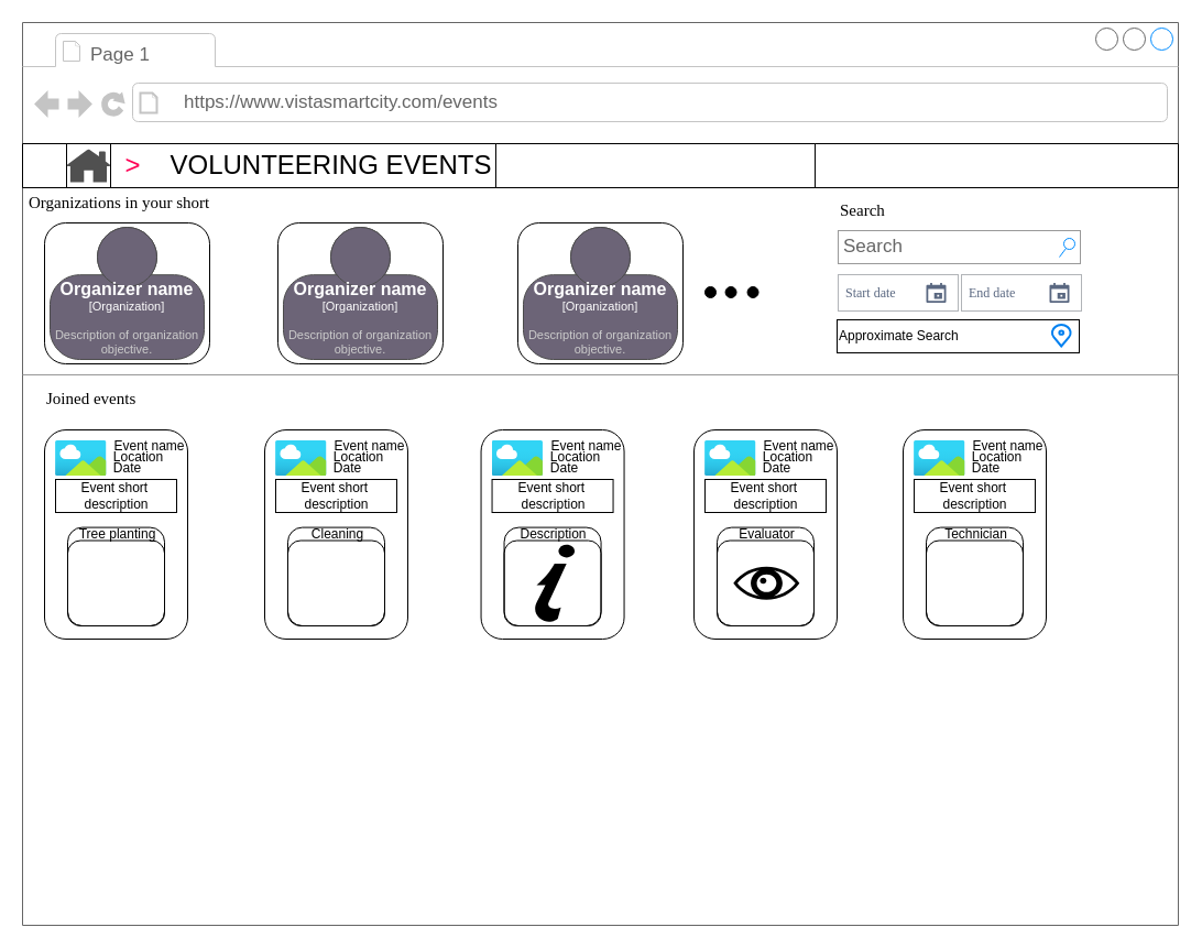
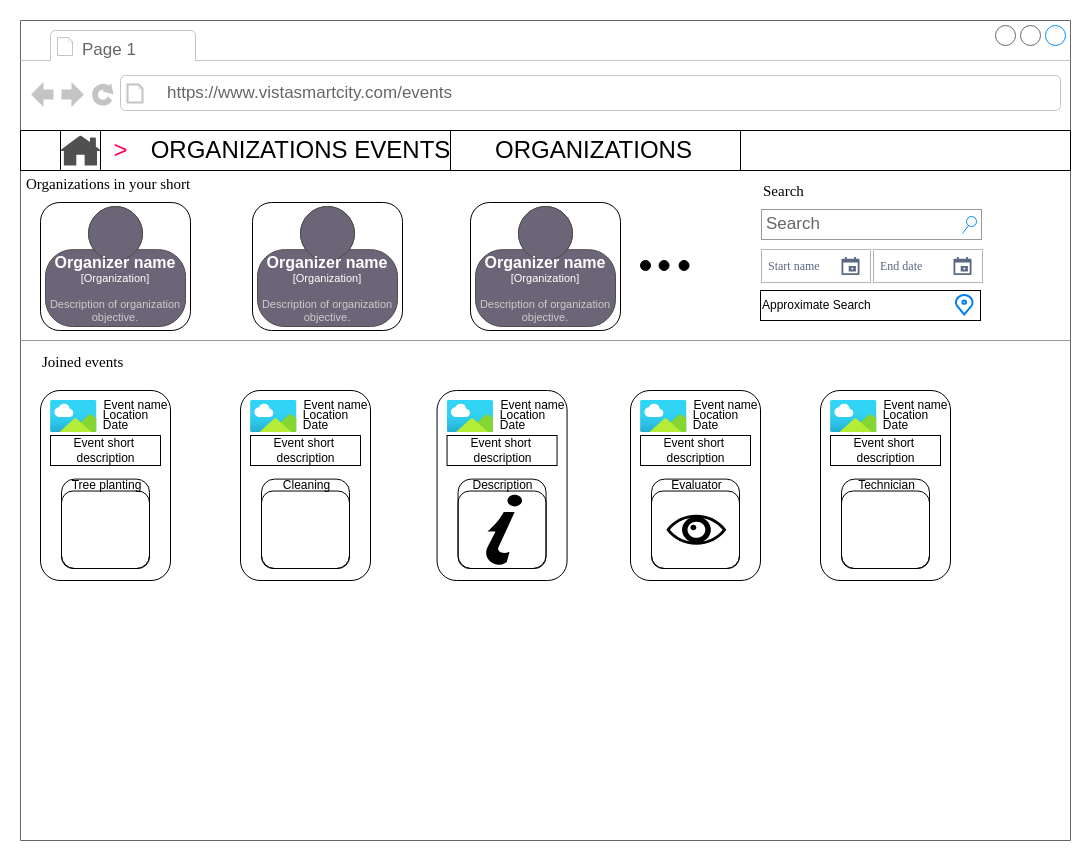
  <mxCell id="0" />
  <mxCell id="1" parent="0" />
  <mxCell id="2" value="" style="strokeWidth=1;shadow=0;dashed=0;align=center;html=1;shape=mxgraph.mockup.containers.browserWindow;rSize=0;strokeColor=#666666;mainText=,;recursiveResize=0;rounded=0;labelBackgroundColor=none;fontFamily=Verdana;fontSize=12" parent="1" vertex="1"><mxGeometry x="20" y="20" width="1050" height="820" as="geometry" /></mxCell>
  <mxCell id="3" value="Page 1" style="strokeWidth=1;shadow=0;dashed=0;align=center;html=1;shape=mxgraph.mockup.containers.anchor;fontSize=17;fontColor=#666666;align=left;" parent="2" vertex="1"><mxGeometry x="60" y="12" width="155" height="35" as="geometry" /></mxCell>
  <mxCell id="4" value="https://www.vistasmartcity.com/events" style="strokeWidth=1;shadow=0;dashed=0;align=center;html=1;shape=mxgraph.mockup.containers.anchor;rSize=0;fontSize=17;fontColor=#666666;align=left;" parent="2" vertex="1"><mxGeometry x="145" y="60" width="250" height="26" as="geometry" /></mxCell>
  <mxCell id="5" value="Organizations in your short" style="text;html=1;points=[];align=left;verticalAlign=top;spacingTop=-4;fontSize=15;fontFamily=Verdana" parent="2" vertex="1"><mxGeometry x="4" y="152" width="170" height="30" as="geometry" /></mxCell>
  <mxCell id="6" value="Search" style="text;html=1;points=[];align=left;verticalAlign=top;spacingTop=-4;fontSize=15;fontFamily=Verdana" parent="2" vertex="1"><mxGeometry x="741" y="159" width="170" height="30" as="geometry" /></mxCell>
  <mxCell id="7" value="Search" style="strokeWidth=1;shadow=0;dashed=0;align=center;html=1;shape=mxgraph.mockup.forms.searchBox;strokeColor=#999999;mainText=;strokeColor2=#008cff;fontColor=#666666;fontSize=17;align=left;spacingLeft=3;rounded=0;labelBackgroundColor=none;" parent="2" vertex="1"><mxGeometry x="741" y="189" width="220" height="30" as="geometry" /></mxCell>
  <mxCell id="8" value="" style="verticalLabelPosition=bottom;shadow=0;dashed=0;align=center;html=1;verticalAlign=top;strokeWidth=1;shape=mxgraph.mockup.markup.line;strokeColor=#999999;rounded=0;labelBackgroundColor=none;fillColor=#ffffff;fontFamily=Verdana;fontSize=12;fontColor=#000000;" parent="2" vertex="1"><mxGeometry y="310" width="1050" height="20" as="geometry" /></mxCell>
  <mxCell id="9" value="Joined events" style="text;html=1;points=[];align=left;verticalAlign=top;spacingTop=-4;fontSize=15;fontFamily=Verdana" parent="2" vertex="1"><mxGeometry x="20" y="330" width="170" height="30" as="geometry" /></mxCell>
  <mxCell id="10" value="" style="rounded=1;whiteSpace=wrap;html=1;" parent="2" vertex="1"><mxGeometry x="20" y="370" width="130" height="190" as="geometry" /></mxCell>
  <mxCell id="11" value="" style="aspect=fixed;html=1;points=[];align=center;image;fontSize=12;image=img/lib/azure2/general/Image.svg;" parent="2" vertex="1"><mxGeometry x="30" y="380" width="46.55" height="32" as="geometry" /></mxCell>
  <mxCell id="12" value="Event name" style="text;html=1;align=center;verticalAlign=middle;resizable=0;points=[];autosize=1;strokeColor=none;fillColor=none;" parent="2" vertex="1"><mxGeometry x="70" y="370" width="90" height="30" as="geometry" /></mxCell>
  <mxCell id="13" value="Location" style="text;html=1;align=center;verticalAlign=middle;resizable=0;points=[];autosize=1;strokeColor=none;fillColor=none;" parent="2" vertex="1"><mxGeometry x="70" y="380" width="70" height="30" as="geometry" /></mxCell>
  <mxCell id="14" value="Date" style="text;html=1;align=center;verticalAlign=middle;resizable=0;points=[];autosize=1;strokeColor=none;fillColor=none;" parent="2" vertex="1"><mxGeometry x="70" y="390" width="50" height="30" as="geometry" /></mxCell>
  <mxCell id="15" value="" style="rounded=0;whiteSpace=wrap;html=1;" parent="2" vertex="1"><mxGeometry x="30" y="415" width="110" height="30" as="geometry" /></mxCell>
  <mxCell id="16" value="Event short&amp;nbsp;&lt;br&gt;description" style="text;html=1;align=center;verticalAlign=middle;resizable=0;points=[];autosize=1;strokeColor=none;fillColor=none;" parent="2" vertex="1"><mxGeometry x="40" y="410" width="90" height="40" as="geometry" /></mxCell>
  <mxCell id="17" value="" style="rounded=1;whiteSpace=wrap;html=1;" parent="2" vertex="1"><mxGeometry x="220" y="370" width="130" height="190" as="geometry" /></mxCell>
  <mxCell id="18" value="" style="aspect=fixed;html=1;points=[];align=center;image;fontSize=12;image=img/lib/azure2/general/Image.svg;" parent="2" vertex="1"><mxGeometry x="230" y="380" width="46.55" height="32" as="geometry" /></mxCell>
  <mxCell id="19" value="Event name" style="text;html=1;align=center;verticalAlign=middle;resizable=0;points=[];autosize=1;strokeColor=none;fillColor=none;" parent="2" vertex="1"><mxGeometry x="270" y="370" width="90" height="30" as="geometry" /></mxCell>
  <mxCell id="20" value="Location" style="text;html=1;align=center;verticalAlign=middle;resizable=0;points=[];autosize=1;strokeColor=none;fillColor=none;" parent="2" vertex="1"><mxGeometry x="270" y="380" width="70" height="30" as="geometry" /></mxCell>
  <mxCell id="21" value="Date" style="text;html=1;align=center;verticalAlign=middle;resizable=0;points=[];autosize=1;strokeColor=none;fillColor=none;" parent="2" vertex="1"><mxGeometry x="270" y="390" width="50" height="30" as="geometry" /></mxCell>
  <mxCell id="22" value="" style="rounded=0;whiteSpace=wrap;html=1;" parent="2" vertex="1"><mxGeometry x="230" y="415" width="110" height="30" as="geometry" /></mxCell>
  <mxCell id="23" value="Event short&amp;nbsp;&lt;br&gt;description" style="text;html=1;align=center;verticalAlign=middle;resizable=0;points=[];autosize=1;strokeColor=none;fillColor=none;" parent="2" vertex="1"><mxGeometry x="240" y="410" width="90" height="40" as="geometry" /></mxCell>
  <mxCell id="24" value="" style="rounded=1;whiteSpace=wrap;html=1;" parent="2" vertex="1"><mxGeometry x="416.55" y="370" width="130" height="190" as="geometry" /></mxCell>
  <mxCell id="25" value="" style="aspect=fixed;html=1;points=[];align=center;image;fontSize=12;image=img/lib/azure2/general/Image.svg;" parent="2" vertex="1"><mxGeometry x="426.55" y="380" width="46.55" height="32" as="geometry" /></mxCell>
  <mxCell id="26" value="Event name" style="text;html=1;align=center;verticalAlign=middle;resizable=0;points=[];autosize=1;strokeColor=none;fillColor=none;" parent="2" vertex="1"><mxGeometry x="466.55" y="370" width="90" height="30" as="geometry" /></mxCell>
  <mxCell id="27" value="Location" style="text;html=1;align=center;verticalAlign=middle;resizable=0;points=[];autosize=1;strokeColor=none;fillColor=none;" parent="2" vertex="1"><mxGeometry x="466.55" y="380" width="70" height="30" as="geometry" /></mxCell>
  <mxCell id="28" value="Date" style="text;html=1;align=center;verticalAlign=middle;resizable=0;points=[];autosize=1;strokeColor=none;fillColor=none;" parent="2" vertex="1"><mxGeometry x="466.55" y="390" width="50" height="30" as="geometry" /></mxCell>
  <mxCell id="29" value="" style="rounded=0;whiteSpace=wrap;html=1;" parent="2" vertex="1"><mxGeometry x="426.55" y="415" width="110" height="30" as="geometry" /></mxCell>
  <mxCell id="30" value="Event short&amp;nbsp;&lt;br&gt;description" style="text;html=1;align=center;verticalAlign=middle;resizable=0;points=[];autosize=1;strokeColor=none;fillColor=none;" parent="2" vertex="1"><mxGeometry x="436.55" y="410" width="90" height="40" as="geometry" /></mxCell>
  <mxCell id="31" value="" style="rounded=1;whiteSpace=wrap;html=1;" parent="2" vertex="1"><mxGeometry x="610" y="370" width="130" height="190" as="geometry" /></mxCell>
  <mxCell id="32" value="" style="aspect=fixed;html=1;points=[];align=center;image;fontSize=12;image=img/lib/azure2/general/Image.svg;" parent="2" vertex="1"><mxGeometry x="620" y="380" width="46.55" height="32" as="geometry" /></mxCell>
  <mxCell id="33" value="Event name" style="text;html=1;align=center;verticalAlign=middle;resizable=0;points=[];autosize=1;strokeColor=none;fillColor=none;" parent="2" vertex="1"><mxGeometry x="660" y="370" width="90" height="30" as="geometry" /></mxCell>
  <mxCell id="34" value="Location" style="text;html=1;align=center;verticalAlign=middle;resizable=0;points=[];autosize=1;strokeColor=none;fillColor=none;" parent="2" vertex="1"><mxGeometry x="660" y="380" width="70" height="30" as="geometry" /></mxCell>
  <mxCell id="35" value="Date" style="text;html=1;align=center;verticalAlign=middle;resizable=0;points=[];autosize=1;strokeColor=none;fillColor=none;" parent="2" vertex="1"><mxGeometry x="660" y="390" width="50" height="30" as="geometry" /></mxCell>
  <mxCell id="36" value="" style="rounded=0;whiteSpace=wrap;html=1;" parent="2" vertex="1"><mxGeometry x="620" y="415" width="110" height="30" as="geometry" /></mxCell>
  <mxCell id="37" value="Event short&amp;nbsp;&lt;br&gt;description" style="text;html=1;align=center;verticalAlign=middle;resizable=0;points=[];autosize=1;strokeColor=none;fillColor=none;" parent="2" vertex="1"><mxGeometry x="630" y="410" width="90" height="40" as="geometry" /></mxCell>
  <mxCell id="38" value="" style="rounded=1;whiteSpace=wrap;html=1;" parent="2" vertex="1"><mxGeometry x="800" y="370" width="130" height="190" as="geometry" /></mxCell>
  <mxCell id="39" value="" style="aspect=fixed;html=1;points=[];align=center;image;fontSize=12;image=img/lib/azure2/general/Image.svg;" parent="2" vertex="1"><mxGeometry x="810" y="380" width="46.55" height="32" as="geometry" /></mxCell>
  <mxCell id="40" value="Event name" style="text;html=1;align=center;verticalAlign=middle;resizable=0;points=[];autosize=1;strokeColor=none;fillColor=none;" parent="2" vertex="1"><mxGeometry x="850" y="370" width="90" height="30" as="geometry" /></mxCell>
  <mxCell id="41" value="Location" style="text;html=1;align=center;verticalAlign=middle;resizable=0;points=[];autosize=1;strokeColor=none;fillColor=none;" parent="2" vertex="1"><mxGeometry x="850" y="380" width="70" height="30" as="geometry" /></mxCell>
  <mxCell id="42" value="Date" style="text;html=1;align=center;verticalAlign=middle;resizable=0;points=[];autosize=1;strokeColor=none;fillColor=none;" parent="2" vertex="1"><mxGeometry x="850" y="390" width="50" height="30" as="geometry" /></mxCell>
  <mxCell id="43" value="" style="rounded=0;whiteSpace=wrap;html=1;" parent="2" vertex="1"><mxGeometry x="810" y="415" width="110" height="30" as="geometry" /></mxCell>
  <mxCell id="44" value="Event short&amp;nbsp;&lt;br&gt;description" style="text;html=1;align=center;verticalAlign=middle;resizable=0;points=[];autosize=1;strokeColor=none;fillColor=none;" parent="2" vertex="1"><mxGeometry x="820" y="410" width="90" height="40" as="geometry" /></mxCell>
  <mxCell id="45" value="" style="rounded=1;whiteSpace=wrap;html=1;" vertex="1" parent="2"><mxGeometry x="20" y="182" width="150" height="128" as="geometry" /></mxCell>
  <mxCell id="46" value="&lt;font style=&quot;font-size: 16px&quot;&gt;&lt;b&gt;Organizer name&lt;/b&gt;&lt;/font&gt;&lt;div&gt;[Organization]&lt;/div&gt;&lt;br&gt;&lt;div&gt;&lt;font style=&quot;font-size: 11px&quot;&gt;&lt;font color=&quot;#cccccc&quot;&gt;Description of organization objective.&lt;/font&gt;&lt;/div&gt;" style="html=1;fontSize=11;dashed=0;whiteSpace=wrap;fillColor=#6C6477;strokeColor=#4D4D4D;fontColor=#ffffff;shape=mxgraph.c4.person2;align=center;metaEdit=1;points=[[0.5,0,0],[1,0.5,0],[1,0.75,0],[0.75,1,0],[0.5,1,0],[0.25,1,0],[0,0.75,0],[0,0.5,0]];resizable=1;rotation=0;" vertex="1" parent="2"><mxGeometry x="25" y="186" width="140" height="120" as="geometry" /></mxCell>
  <mxCell id="47" value="" style="rounded=1;whiteSpace=wrap;html=1;" vertex="1" parent="2"><mxGeometry x="232" y="182" width="150" height="128" as="geometry" /></mxCell>
  <mxCell id="48" value="&lt;font style=&quot;font-size: 16px&quot;&gt;&lt;b&gt;Organizer name&lt;/b&gt;&lt;/font&gt;&lt;div&gt;[Organization]&lt;/div&gt;&lt;br&gt;&lt;div&gt;&lt;font style=&quot;font-size: 11px&quot;&gt;&lt;font color=&quot;#cccccc&quot;&gt;Description of organization objective.&lt;/font&gt;&lt;/div&gt;" style="html=1;fontSize=11;dashed=0;whiteSpace=wrap;fillColor=#6C6477;strokeColor=#4D4D4D;fontColor=#ffffff;shape=mxgraph.c4.person2;align=center;metaEdit=1;points=[[0.5,0,0],[1,0.5,0],[1,0.75,0],[0.75,1,0],[0.5,1,0],[0.25,1,0],[0,0.75,0],[0,0.5,0]];resizable=1;rotation=0;" vertex="1" parent="2"><mxGeometry x="237" y="186" width="140" height="120" as="geometry" /></mxCell>
  <mxCell id="49" value="" style="rounded=1;whiteSpace=wrap;html=1;" vertex="1" parent="2"><mxGeometry x="450" y="182" width="150" height="128" as="geometry" /></mxCell>
  <mxCell id="50" value="&lt;font style=&quot;font-size: 16px&quot;&gt;&lt;b&gt;Organizer name&lt;/b&gt;&lt;/font&gt;&lt;div&gt;[Organization]&lt;/div&gt;&lt;br&gt;&lt;div&gt;&lt;font style=&quot;font-size: 11px&quot;&gt;&lt;font color=&quot;#cccccc&quot;&gt;Description of organization objective.&lt;/font&gt;&lt;/div&gt;" style="html=1;fontSize=11;dashed=0;whiteSpace=wrap;fillColor=#6C6477;strokeColor=#4D4D4D;fontColor=#ffffff;shape=mxgraph.c4.person2;align=center;metaEdit=1;points=[[0.5,0,0],[1,0.5,0],[1,0.75,0],[0.75,1,0],[0.5,1,0],[0.25,1,0],[0,0.75,0],[0,0.5,0]];resizable=1;rotation=0;" vertex="1" parent="2"><mxGeometry x="455" y="186" width="140" height="120" as="geometry" /></mxCell>
  <mxCell id="51" value="" style="ellipse;whiteSpace=wrap;html=1;aspect=fixed;fillColor=#000000;" vertex="1" parent="2"><mxGeometry x="620" y="240" width="10" height="10" as="geometry" /></mxCell>
  <mxCell id="52" value="" style="ellipse;whiteSpace=wrap;html=1;aspect=fixed;fillColor=#000000;" vertex="1" parent="2"><mxGeometry x="638.55" y="240" width="10" height="10" as="geometry" /></mxCell>
  <mxCell id="53" value="" style="ellipse;whiteSpace=wrap;html=1;aspect=fixed;fillColor=#000000;" vertex="1" parent="2"><mxGeometry x="658.55" y="240" width="10" height="10" as="geometry" /></mxCell>
  <mxCell id="54" value="" style="group" parent="1" connectable="0" vertex="1"><mxGeometry x="61" y="478" width="94.797" height="90" as="geometry" /></mxCell>
  <mxCell id="55" value="" style="rounded=1;whiteSpace=wrap;html=1;" parent="54" vertex="1"><mxGeometry y="12.517" width="88" height="77.483" as="geometry" /></mxCell>
  <mxCell id="56" value="" style="rounded=1;whiteSpace=wrap;html=1;fillColor=none;" parent="54" vertex="1"><mxGeometry y="0.596" width="88" height="89.404" as="geometry" /></mxCell>
  <mxCell id="57" value="Tree planting" style="text;html=1;align=center;verticalAlign=middle;resizable=0;points=[];autosize=1;strokeColor=none;fillColor=none;" parent="54" vertex="1"><mxGeometry x="-0.203" y="-7.727" width="90" height="30" as="geometry" /></mxCell>
  <mxCell id="58" value="" style="shape=image;html=1;verticalAlign=top;verticalLabelPosition=bottom;labelBackgroundColor=#ffffff;imageAspect=0;aspect=fixed;image=https://cdn0.iconfinder.com/data/icons/phosphor-regular-vol-4/256/tree-128.png" parent="54" vertex="1"><mxGeometry x="10" y="12.52" width="70" height="70" as="geometry" /></mxCell>
- <mxCell id="59" value="&lt;font face=&quot;Times New Roman&quot;&gt;Start date&lt;/font&gt;" style="rounded=0;arcSize=9;fillColor=none;align=left;spacingLeft=5;strokeColor=#B1B4B8;html=1;strokeWidth=1;fontColor=#596780;fontSize=12;hachureGap=4;pointerEvents=0;fontFamily=Architects Daughter;fontSource=https%3A%2F%2Ffonts.googleapis.com%2Fcss%3Ffamily%3DArchitects%2BDaughter;" parent="1" vertex="1"><mxGeometry x="761" y="249" width="109" height="33" as="geometry" /></mxCell>
+ <mxCell id="59" value="&lt;font face=&quot;Times New Roman&quot;&gt;Start name&lt;/font&gt;" style="rounded=0;arcSize=9;fillColor=none;align=left;spacingLeft=5;strokeColor=#B1B4B8;html=1;strokeWidth=1;fontColor=#596780;fontSize=12;hachureGap=4;pointerEvents=0;fontFamily=Architects Daughter;fontSource=https%3A%2F%2Ffonts.googleapis.com%2Fcss%3Ffamily%3DArchitects%2BDaughter;" parent="1" vertex="1"><mxGeometry x="761" y="249" width="109" height="33" as="geometry" /></mxCell>
  <mxCell id="60" value="" style="shape=mxgraph.gmdl.calendar;fillColor=#5A6881;strokeColor=none;sketch=0;hachureGap=4;pointerEvents=0;fontFamily=Architects Daughter;fontSource=https%3A%2F%2Ffonts.googleapis.com%2Fcss%3Ffamily%3DArchitects%2BDaughter;fontSize=20;" parent="59" vertex="1"><mxGeometry x="1" y="0.5" width="18" height="18" relative="1" as="geometry"><mxPoint x="-29" y="-9" as="offset" /></mxGeometry></mxCell>
  <mxCell id="61" value="&lt;font face=&quot;Times New Roman&quot;&gt;End date&lt;/font&gt;" style="rounded=0;arcSize=9;fillColor=none;align=left;spacingLeft=5;strokeColor=#B1B4B8;html=1;strokeWidth=1;fontColor=#596780;fontSize=12;hachureGap=4;pointerEvents=0;fontFamily=Architects Daughter;fontSource=https%3A%2F%2Ffonts.googleapis.com%2Fcss%3Ffamily%3DArchitects%2BDaughter;" parent="1" vertex="1"><mxGeometry x="873" y="249" width="109" height="33" as="geometry" /></mxCell>
  <mxCell id="62" value="" style="shape=mxgraph.gmdl.calendar;fillColor=#5A6881;strokeColor=none;sketch=0;hachureGap=4;pointerEvents=0;fontFamily=Architects Daughter;fontSource=https%3A%2F%2Ffonts.googleapis.com%2Fcss%3Ffamily%3DArchitects%2BDaughter;fontSize=20;" parent="61" vertex="1"><mxGeometry x="1" y="0.5" width="18" height="18" relative="1" as="geometry"><mxPoint x="-29" y="-9" as="offset" /></mxGeometry></mxCell>
  <mxCell id="63" value="Approximate Search" style="rounded=0;whiteSpace=wrap;html=1;align=left;" parent="1" vertex="1"><mxGeometry x="760" y="290" width="220" height="30" as="geometry" /></mxCell>
  <mxCell id="64" value="" style="html=1;verticalLabelPosition=bottom;align=center;labelBackgroundColor=#ffffff;verticalAlign=top;strokeWidth=2;strokeColor=#0080F0;shadow=0;dashed=0;shape=mxgraph.ios7.icons.location;" parent="1" vertex="1"><mxGeometry x="954.5" y="294" width="18.5" height="20" as="geometry" /></mxCell>
  <mxCell id="65" value="" style="shape=image;html=1;verticalAlign=top;verticalLabelPosition=bottom;labelBackgroundColor=#ffffff;imageAspect=0;aspect=fixed;image=https://cdn4.iconfinder.com/data/icons/evil-icons-user-interface/64/menu-128.png" parent="1" vertex="1"><mxGeometry x="20" y="130" width="40" height="40" as="geometry" /></mxCell>
  <mxCell id="66" value="" style="sketch=0;pointerEvents=1;shadow=0;dashed=0;html=1;strokeColor=none;fillColor=#505050;labelPosition=center;verticalLabelPosition=bottom;verticalAlign=top;outlineConnect=0;align=center;shape=mxgraph.office.concepts.home;" parent="1" vertex="1"><mxGeometry x="60" y="135" width="40" height="30" as="geometry" /></mxCell>
  <mxCell id="67" value="" style="swimlane;startSize=0;" parent="1" vertex="1"><mxGeometry x="20" y="130" width="40" height="40" as="geometry" /></mxCell>
  <mxCell id="68" value="" style="swimlane;startSize=0;" parent="1" vertex="1"><mxGeometry x="60" y="130" width="390" height="40" as="geometry" /></mxCell>
- <mxCell id="69" value="&lt;font style=&quot;font-size: 24px;&quot;&gt;VOLUNTEERING EVENTS&lt;/font&gt;" style="text;html=1;align=center;verticalAlign=middle;resizable=0;points=[];autosize=1;strokeColor=none;fillColor=none;" parent="68" vertex="1"><mxGeometry x="80" width="320" height="40" as="geometry" /></mxCell>
+ <mxCell id="69" value="&lt;font style=&quot;font-size: 24px;&quot;&gt;ORGANIZATIONS EVENTS&lt;/font&gt;" style="text;html=1;align=center;verticalAlign=middle;resizable=0;points=[];autosize=1;strokeColor=none;fillColor=none;" parent="68" vertex="1"><mxGeometry x="80" width="320" height="40" as="geometry" /></mxCell>
  <mxCell id="70" value="&lt;font style=&quot;font-size: 24px;&quot; color=&quot;#ff0055&quot;&gt;&amp;gt;&lt;/font&gt;" style="text;html=1;align=center;verticalAlign=middle;resizable=0;points=[];autosize=1;strokeColor=none;fillColor=none;" parent="68" vertex="1"><mxGeometry x="40" width="40" height="40" as="geometry" /></mxCell>
  <mxCell id="71" value="" style="swimlane;startSize=0;" parent="1" vertex="1"><mxGeometry x="740" y="130" width="330" height="40" as="geometry"><mxRectangle x="750" y="130" width="50" height="40" as="alternateBounds" /></mxGeometry></mxCell>
  <mxCell id="72" value="" style="swimlane;startSize=0;" parent="1" vertex="1"><mxGeometry x="60" y="130" width="40" height="40" as="geometry" /></mxCell>
  <mxCell id="73" value="" style="swimlane;startSize=0;" parent="1" vertex="1"><mxGeometry x="450" y="130" width="290" height="40" as="geometry" /></mxCell>
+ <mxCell id="74" value="&lt;span style=&quot;font-size: 24px;&quot;&gt;ORGANIZATIONS&lt;/span&gt;" style="text;html=1;align=center;verticalAlign=middle;resizable=0;points=[];autosize=1;strokeColor=none;fillColor=none;" parent="73" vertex="1"><mxGeometry x="33" width="220" height="40" as="geometry" /></mxCell>
  <mxCell id="75" value="" style="group" parent="1" connectable="0" vertex="1"><mxGeometry x="261" y="478" width="94.797" height="90" as="geometry" /></mxCell>
  <mxCell id="76" value="" style="rounded=1;whiteSpace=wrap;html=1;" parent="75" vertex="1"><mxGeometry y="12.517" width="88" height="77.483" as="geometry" /></mxCell>
  <mxCell id="77" value="" style="rounded=1;whiteSpace=wrap;html=1;fillColor=none;" parent="75" vertex="1"><mxGeometry y="0.596" width="88" height="89.404" as="geometry" /></mxCell>
  <mxCell id="78" value="Cleaning" style="text;html=1;align=center;verticalAlign=middle;resizable=0;points=[];autosize=1;strokeColor=none;fillColor=none;" parent="75" vertex="1"><mxGeometry x="9.797" y="-7.727" width="70" height="30" as="geometry" /></mxCell>
  <mxCell id="79" value="" style="shape=image;html=1;verticalAlign=top;verticalLabelPosition=bottom;labelBackgroundColor=#ffffff;imageAspect=0;aspect=fixed;image=https://cdn4.iconfinder.com/data/icons/essential-app-2/16/trash-can-bin-recycle-128.png" parent="75" vertex="1"><mxGeometry x="9" y="16.26" width="70" height="70" as="geometry" /></mxCell>
  <mxCell id="80" value="" style="group" parent="1" connectable="0" vertex="1"><mxGeometry x="457.55" y="478" width="94.797" height="90" as="geometry" /></mxCell>
  <mxCell id="81" value="" style="rounded=1;whiteSpace=wrap;html=1;" parent="80" vertex="1"><mxGeometry y="12.517" width="88" height="77.483" as="geometry" /></mxCell>
  <mxCell id="82" value="" style="rounded=1;whiteSpace=wrap;html=1;fillColor=none;" parent="80" vertex="1"><mxGeometry y="0.596" width="88" height="89.404" as="geometry" /></mxCell>
  <mxCell id="83" value="Description" style="text;html=1;align=center;verticalAlign=middle;resizable=0;points=[];autosize=1;strokeColor=none;fillColor=none;" parent="80" vertex="1"><mxGeometry x="4.797" y="-7.727" width="80" height="30" as="geometry" /></mxCell>
  <mxCell id="84" value="" style="shape=mxgraph.signs.travel.information_2;html=1;pointerEvents=1;fillColor=#000000;strokeColor=none;verticalLabelPosition=bottom;verticalAlign=top;align=center;" parent="80" vertex="1"><mxGeometry x="24" y="16.26" width="40" height="70" as="geometry" /></mxCell>
  <mxCell id="85" value="" style="group" parent="1" connectable="0" vertex="1"><mxGeometry x="651" y="478" width="94.797" height="90" as="geometry" /></mxCell>
  <mxCell id="86" value="" style="rounded=1;whiteSpace=wrap;html=1;" parent="85" vertex="1"><mxGeometry y="12.517" width="88" height="77.483" as="geometry" /></mxCell>
  <mxCell id="87" value="" style="rounded=1;whiteSpace=wrap;html=1;fillColor=none;" parent="85" vertex="1"><mxGeometry y="0.596" width="88" height="89.404" as="geometry" /></mxCell>
  <mxCell id="88" value="Evaluator" style="text;html=1;align=center;verticalAlign=middle;resizable=0;points=[];autosize=1;strokeColor=none;fillColor=none;" parent="85" vertex="1"><mxGeometry x="9.797" y="-7.727" width="70" height="30" as="geometry" /></mxCell>
  <mxCell id="89" value="" style="shape=mxgraph.signs.healthcare.eye;html=1;pointerEvents=1;fillColor=#000000;strokeColor=none;verticalLabelPosition=bottom;verticalAlign=top;align=center;" parent="85" vertex="1"><mxGeometry x="14.8" y="36.26" width="60" height="30" as="geometry" /></mxCell>
  <mxCell id="90" value="" style="group" parent="1" connectable="0" vertex="1"><mxGeometry x="841" y="478" width="111.4" height="120.27" as="geometry" /></mxCell>
  <mxCell id="91" value="" style="rounded=1;whiteSpace=wrap;html=1;" parent="90" vertex="1"><mxGeometry y="12.517" width="88" height="77.483" as="geometry" /></mxCell>
  <mxCell id="92" value="" style="rounded=1;whiteSpace=wrap;html=1;fillColor=none;" parent="90" vertex="1"><mxGeometry y="0.596" width="88" height="89.404" as="geometry" /></mxCell>
  <mxCell id="93" value="Technician" style="text;html=1;align=center;verticalAlign=middle;resizable=0;points=[];autosize=1;strokeColor=none;fillColor=none;" parent="90" vertex="1"><mxGeometry x="4.797" y="-7.727" width="80" height="30" as="geometry" /></mxCell>
  <mxCell id="94" value="" style="shape=image;html=1;verticalAlign=top;verticalLabelPosition=bottom;labelBackgroundColor=#ffffff;imageAspect=0;aspect=fixed;image=https://cdn2.iconfinder.com/data/icons/seo-web-1-filled-outline/64/customer_service-technical_support-male-128.png" parent="90" vertex="1"><mxGeometry x="20.52" y="17.52" width="67.48" height="67.48" as="geometry" /></mxCell>
